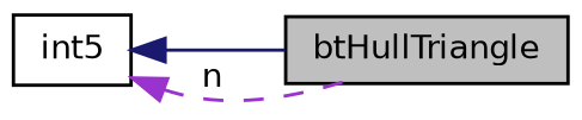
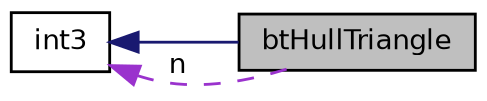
  digraph {
    rankdir=LR
    node [color=black fontname=Helvetica fontsize=10 shape=record style=filled]
    edge [dir=back fontname=Helvetica fontsize=10 labelfontname=Helvetica labelfontsize=10]
    n1 [fillcolor=grey75 fontcolor=black height=0.2 label=btHullTriangle width=0.4]
-   n2 [fillcolor=white height=0.2 label=int5 width=0.4]
+   n2 [fillcolor=white height=0.2 label=int3 width=0.4]
    n2 -> n1 [color=midnightblue style=solid]
    n2 -> n1 [color=darkorchid3 label=" n" style=dashed]
  }
